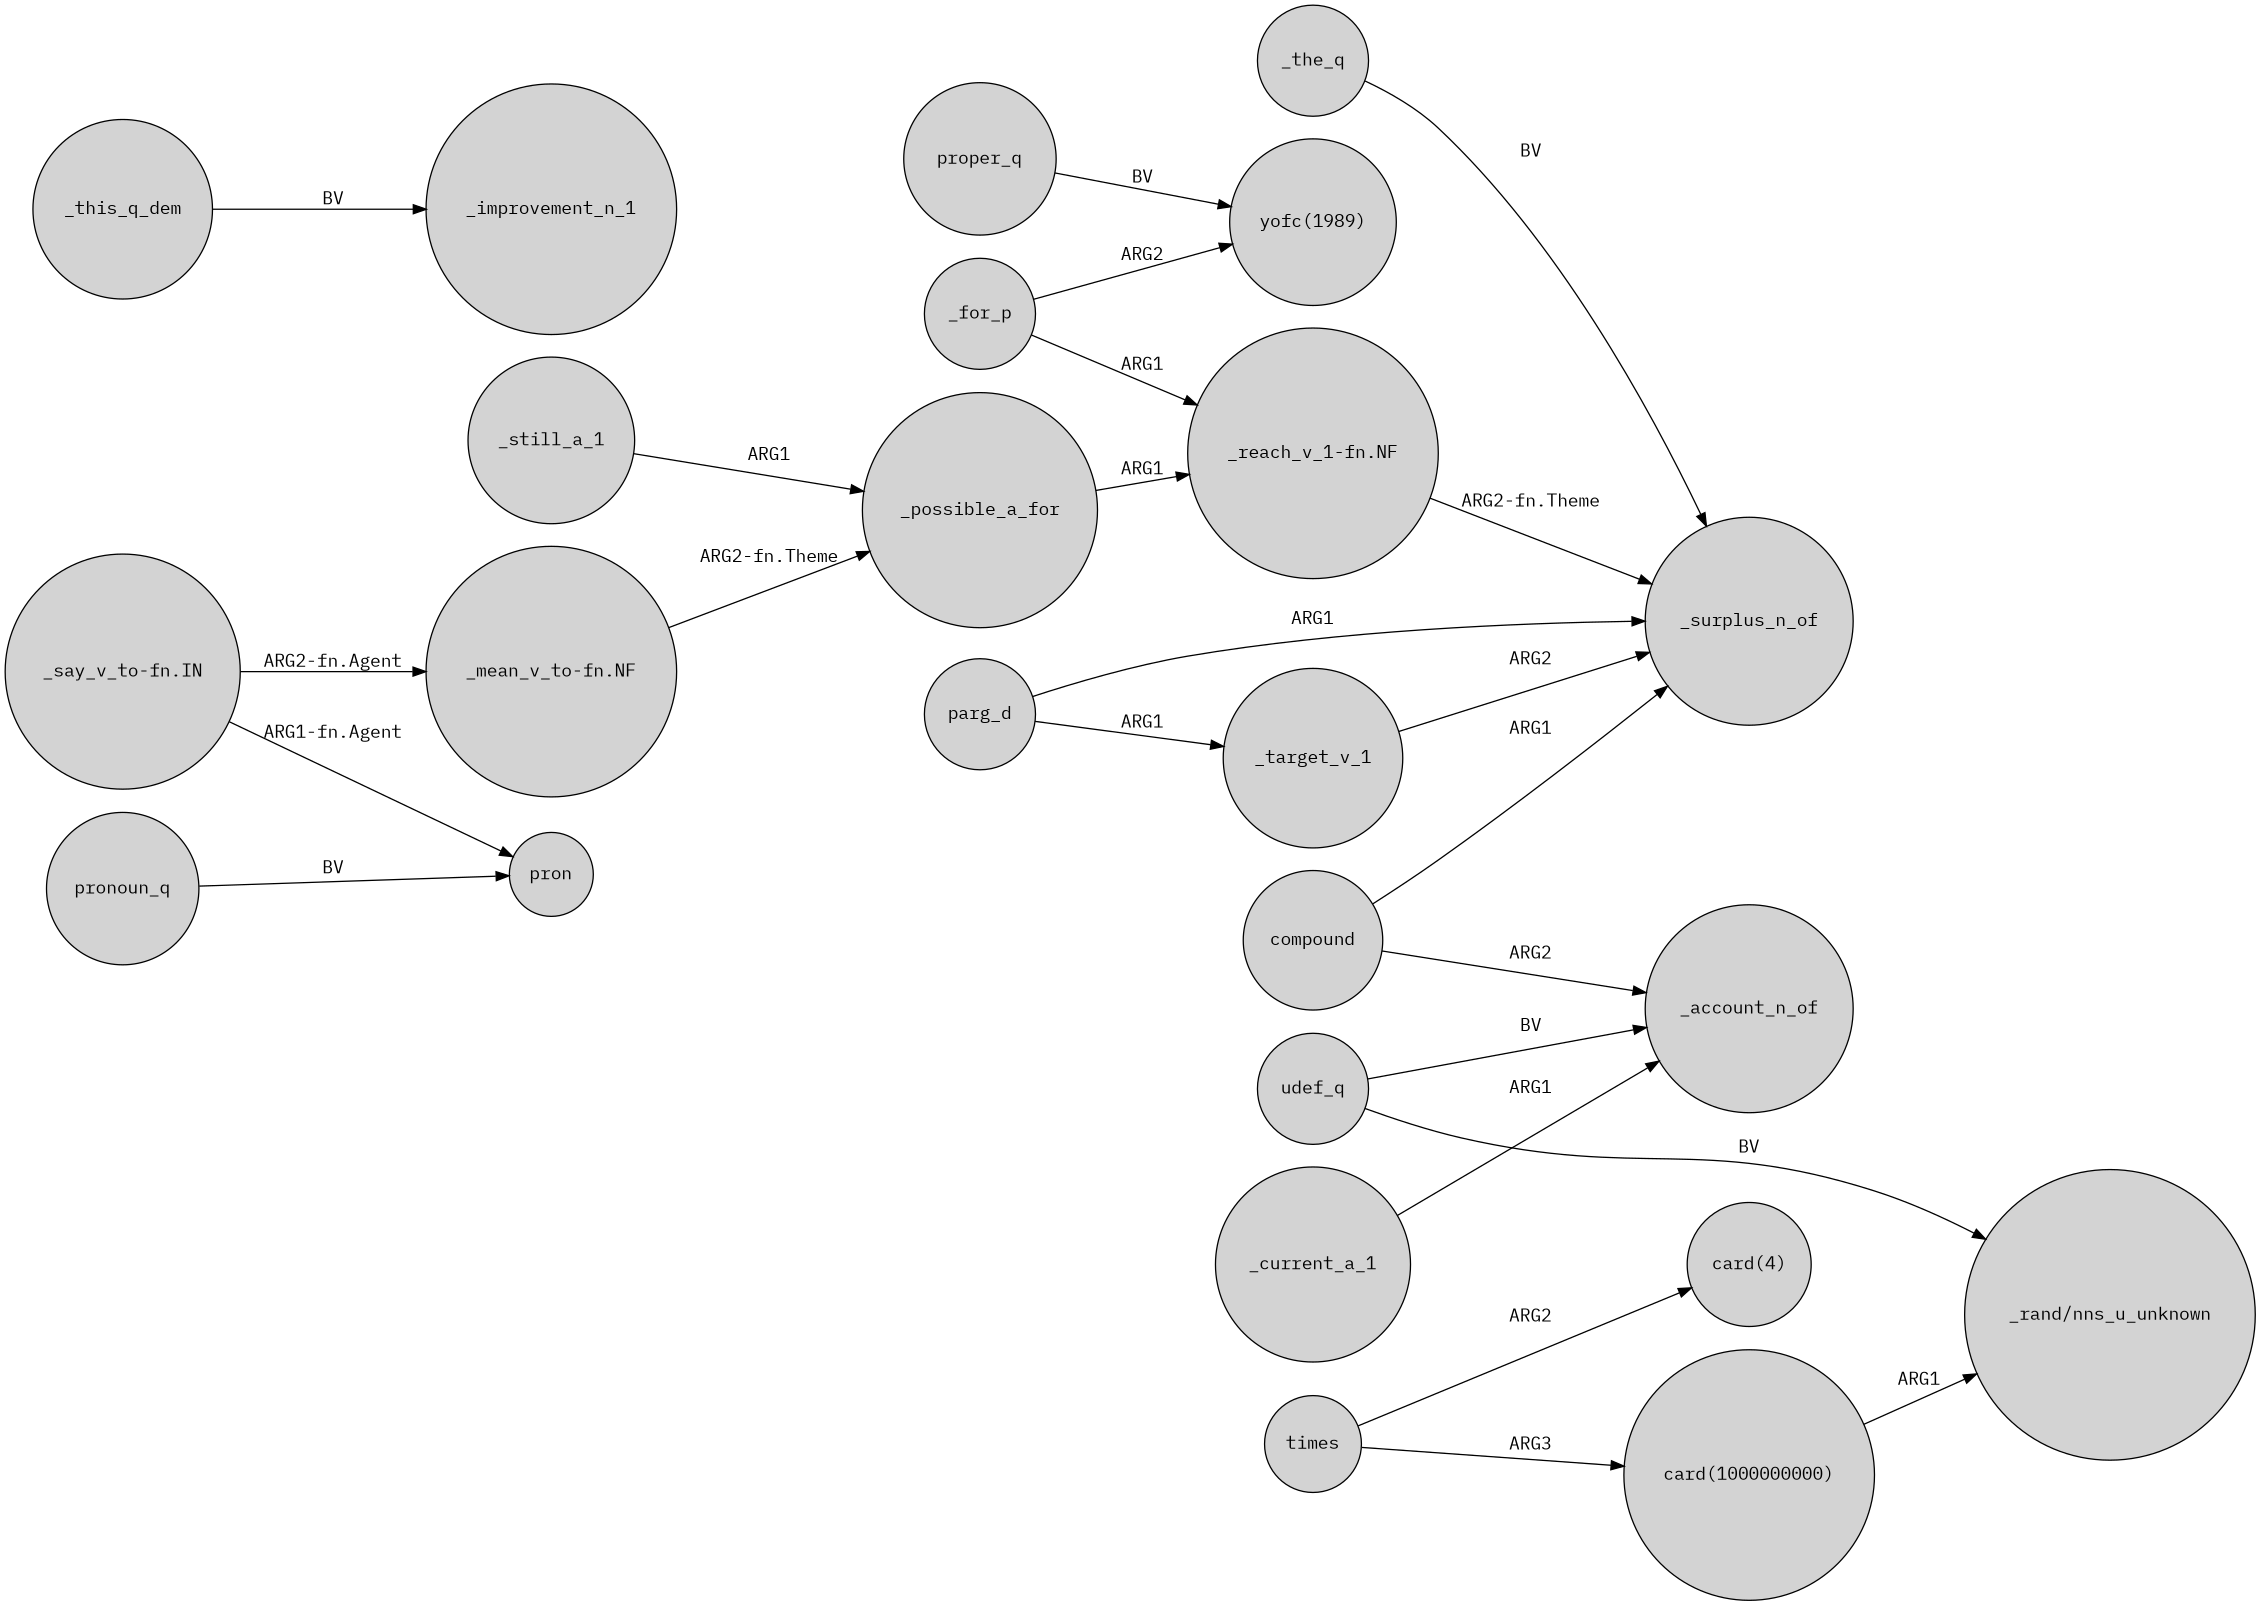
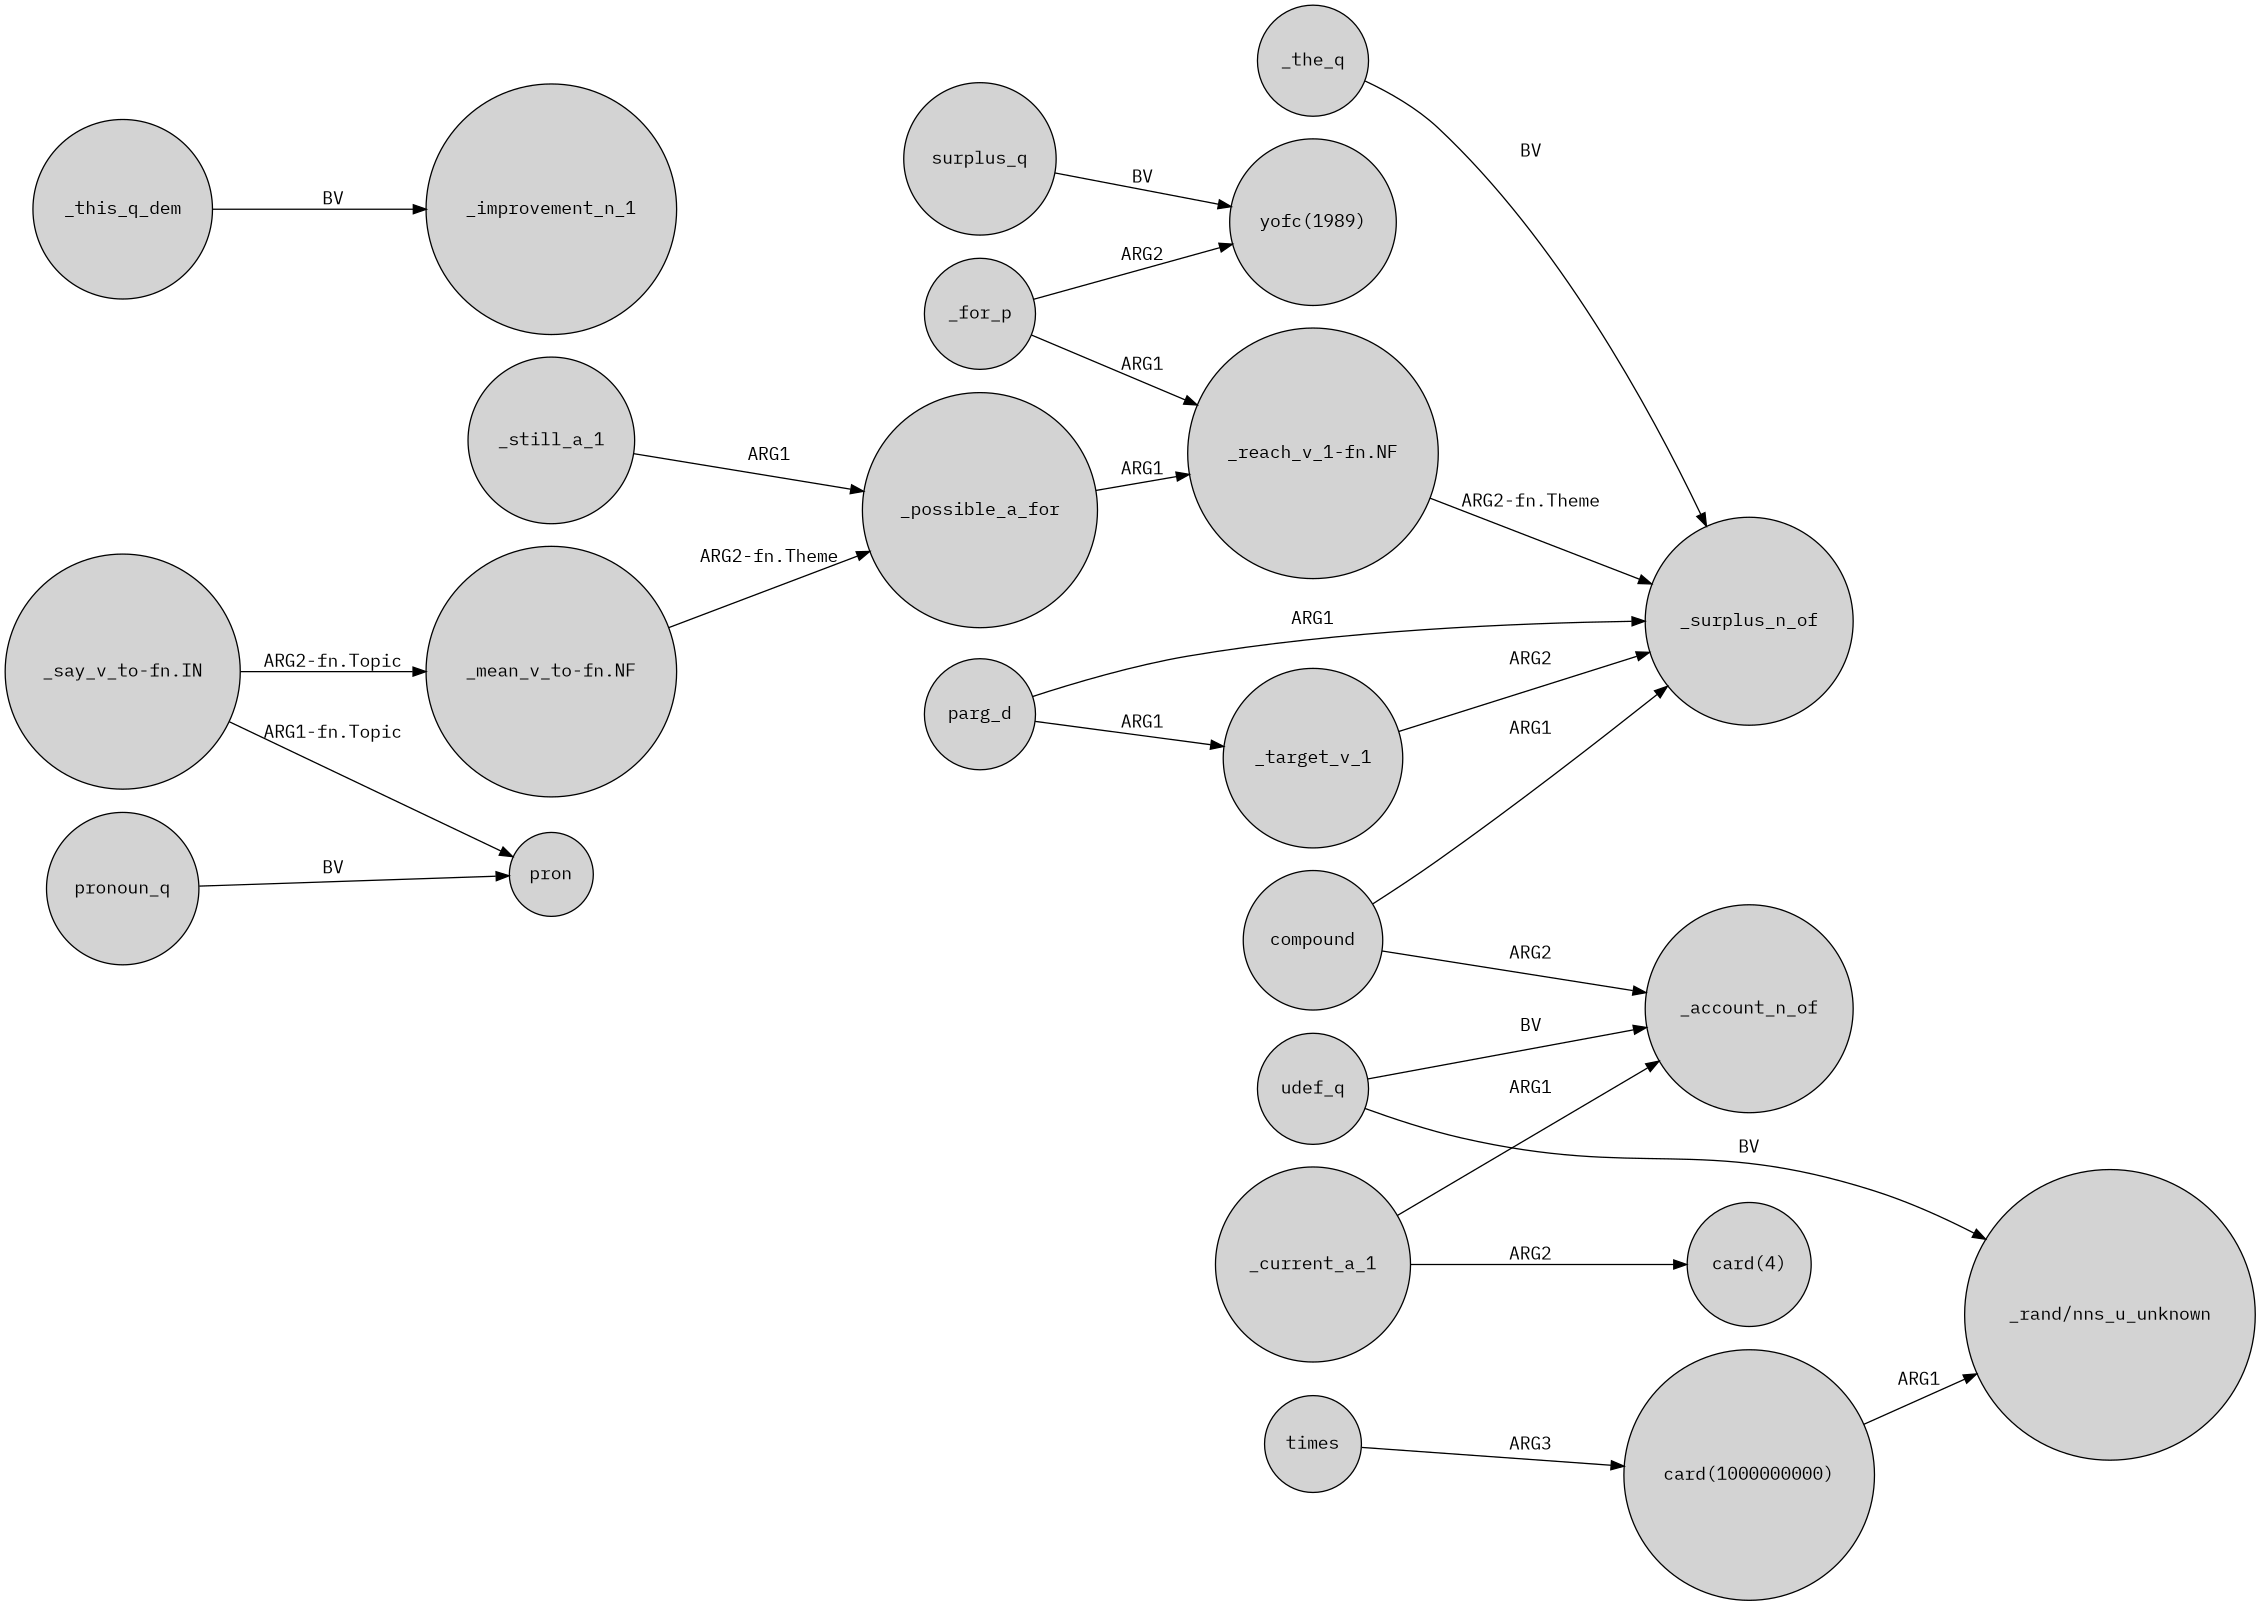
  digraph {
    fontname="IBM Plex Mono"
    rankdir=LR
    node [fontname="IBM Plex Mono" shape=circle style=filled]
    edge [fontname="IBM Plex Mono"]
    _the_q
    _surplus_n_of
    "card(1000000000)"
    "_rand/nns_u_unknown"
    udef_q
    _account_n_of
    _for_p
    "_reach_v_1-fn.NF"
    "yofc(1989)"
    _still_a_1
    _possible_a_for
    times
    "card(4)"
-   proper_q
+   proper_q [label=surplus_q]
    pronoun_q
    pron
    "_mean_v_to-fn.NF"
    compound
    "_say_v_to-fn.IN"
    _current_a_1
    parg_d
    _target_v_1
    _this_q_dem
    _improvement_n_1
    _the_q -> _surplus_n_of [label=BV]
    "card(1000000000)" -> "_rand/nns_u_unknown" [label=ARG1]
    udef_q -> "_rand/nns_u_unknown" [label=BV]
    udef_q -> _account_n_of [label=BV]
    _for_p -> "_reach_v_1-fn.NF" [label=ARG1]
    _for_p -> "yofc(1989)" [label=ARG2]
    "_reach_v_1-fn.NF" -> _surplus_n_of [label="ARG2-fn.Theme"]
    _still_a_1 -> _possible_a_for [label=ARG1]
    _possible_a_for -> "_reach_v_1-fn.NF" [label=ARG1]
    times -> "card(1000000000)" [label=ARG3]
-   times -> "card(4)" [label=ARG2]
+   _current_a_1 -> "card(4)" [label=ARG2]
    proper_q -> "yofc(1989)" [label=BV]
    pronoun_q -> pron [label=BV]
    "_mean_v_to-fn.NF" -> _possible_a_for [label="ARG2-fn.Theme"]
    compound -> _surplus_n_of [label=ARG1]
    compound -> _account_n_of [label=ARG2]
-   "_say_v_to-fn.IN" -> pron [label="ARG1-fn.Agent"]
-   "_say_v_to-fn.IN" -> "_mean_v_to-fn.NF" [label="ARG2-fn.Agent"]
+   "_say_v_to-fn.IN" -> pron [label="ARG1-fn.Topic"]
+   "_say_v_to-fn.IN" -> "_mean_v_to-fn.NF" [label="ARG2-fn.Topic"]
    _current_a_1 -> _account_n_of [label=ARG1]
    parg_d -> _surplus_n_of [label=ARG1]
    parg_d -> _target_v_1 [label=ARG1]
    _target_v_1 -> _surplus_n_of [label=ARG2]
    _this_q_dem -> _improvement_n_1 [label=BV]
  }
